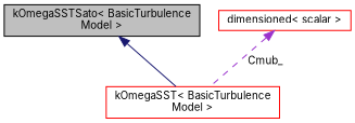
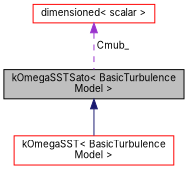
  digraph {
    fontname=Inter
    node [color=red fontname=Inter fontsize=10 shape=record]
    edge [dir=back fontname=Inter fontsize=10 labelfontname=Helvetica labelfontsize=10]
    n1 [color=black fillcolor=grey75 fontcolor=black height=0.2 label="kOmegaSSTSato\< BasicTurbulence\lModel \>" style=filled width=0.4]
    n2 [height=0.2 label="kOmegaSST\< BasicTurbulence\lModel \>" width=0.4]
    n3 [height=0.2 label="dimensioned\< scalar \>" width=0.4]
    n1 -> n2 [color=midnightblue style=solid]
-   n3 -> n2 [color=darkorchid3 label=" Cmub_" style=dashed]
+   n3 -> n1 [color=darkorchid3 label=" Cmub_" style=dashed]
  }
